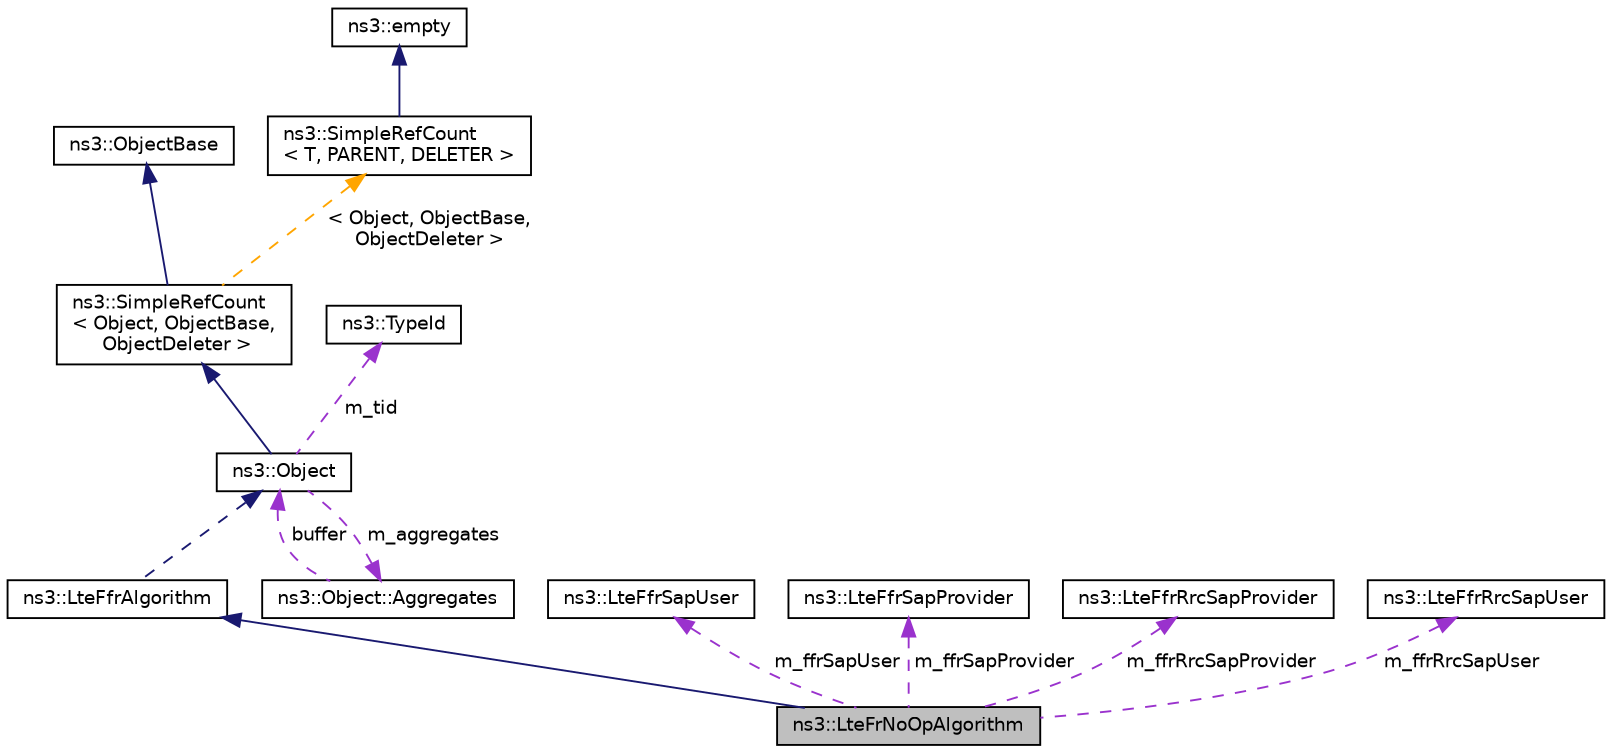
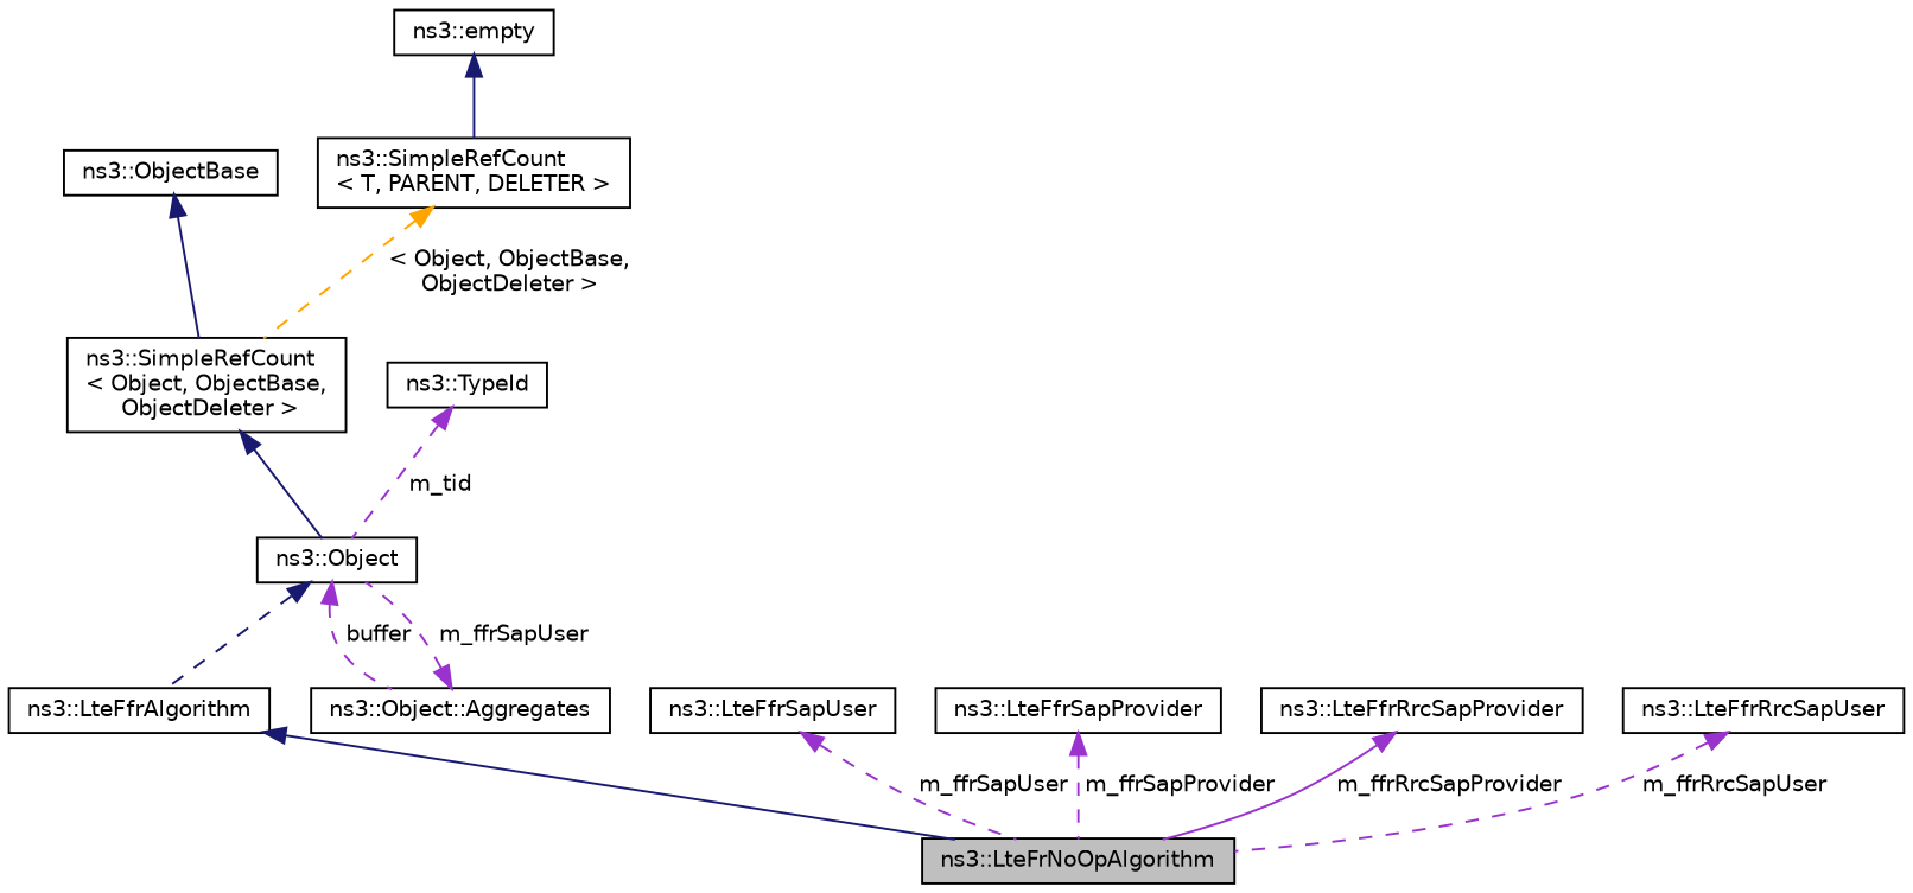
  digraph {
    rankdir=TB
    node [color=black fillcolor=white fontname=Helvetica fontsize=10 shape=record style=filled]
    edge [color=darkorchid3 dir=back fontname=Helvetica fontsize=10 labelfontname=Helvetica labelfontsize=10 style=dashed]
    n1 [fillcolor=grey75 fontcolor=black height=0.2 label="ns3::LteFrNoOpAlgorithm" width=0.4]
    n2 [height=0.2 label="ns3::LteFfrAlgorithm" width=0.4]
    n3 [height=0.2 label="ns3::Object" width=0.4]
    n4 [height=0.2 label="ns3::Object::Aggregates" width=0.4]
    n5 [height=0.2 label="ns3::SimpleRefCount\l\< Object, ObjectBase,\l ObjectDeleter \>" width=0.4]
    n6 [height=0.2 label="ns3::ObjectBase" width=0.4]
    n7 [height=0.2 label="ns3::SimpleRefCount\l\< T, PARENT, DELETER \>" width=0.4]
    n8 [height=0.2 label="ns3::empty" width=0.4]
    n9 [height=0.2 label="ns3::TypeId" width=0.4]
    n10 [height=0.2 label="ns3::LteFfrSapUser" width=0.4]
    n11 [height=0.2 label="ns3::LteFfrSapProvider" width=0.4]
    n12 [height=0.2 label="ns3::LteFfrRrcSapProvider" width=0.4]
    n13 [height=0.2 label="ns3::LteFfrRrcSapUser" width=0.4]
    n2 -> n1 [color=midnightblue style=solid]
    n3 -> n2 [color=midnightblue]
    n3 -> n4 [label=" buffer"]
-   n4 -> n3 [label=" m_aggregates"]
+   n4 -> n3 [label=" m_ffrSapUser"]
    n5 -> n3 [color=midnightblue style=solid]
    n6 -> n5 [color=midnightblue style=solid]
    n7 -> n5 [color=orange label=" \< Object, ObjectBase,\l ObjectDeleter \>"]
    n8 -> n7 [color=midnightblue style=solid]
    n9 -> n3 [label=" m_tid"]
    n10 -> n1 [label=" m_ffrSapUser"]
    n11 -> n1 [label=" m_ffrSapProvider"]
-   n12 -> n1 [label=" m_ffrRrcSapProvider"]
+   n12 -> n1 [label=" m_ffrRrcSapProvider" style=solid]
    n13 -> n1 [label=" m_ffrRrcSapUser"]
  }
